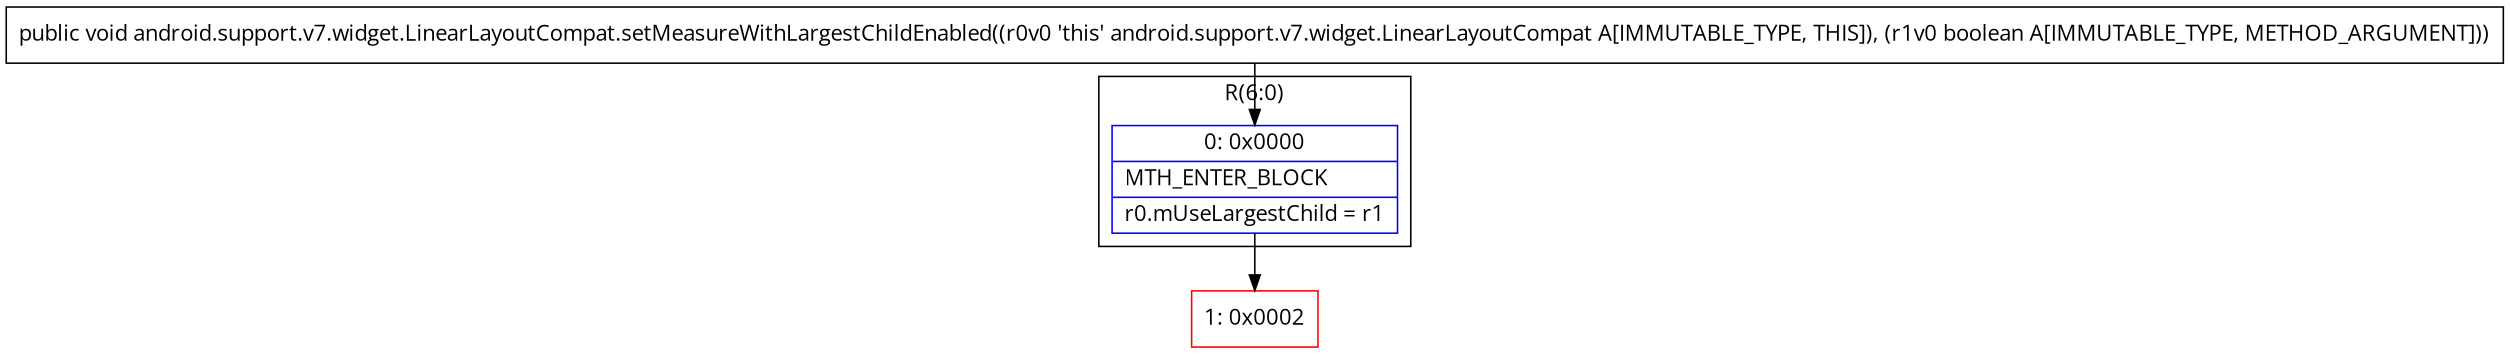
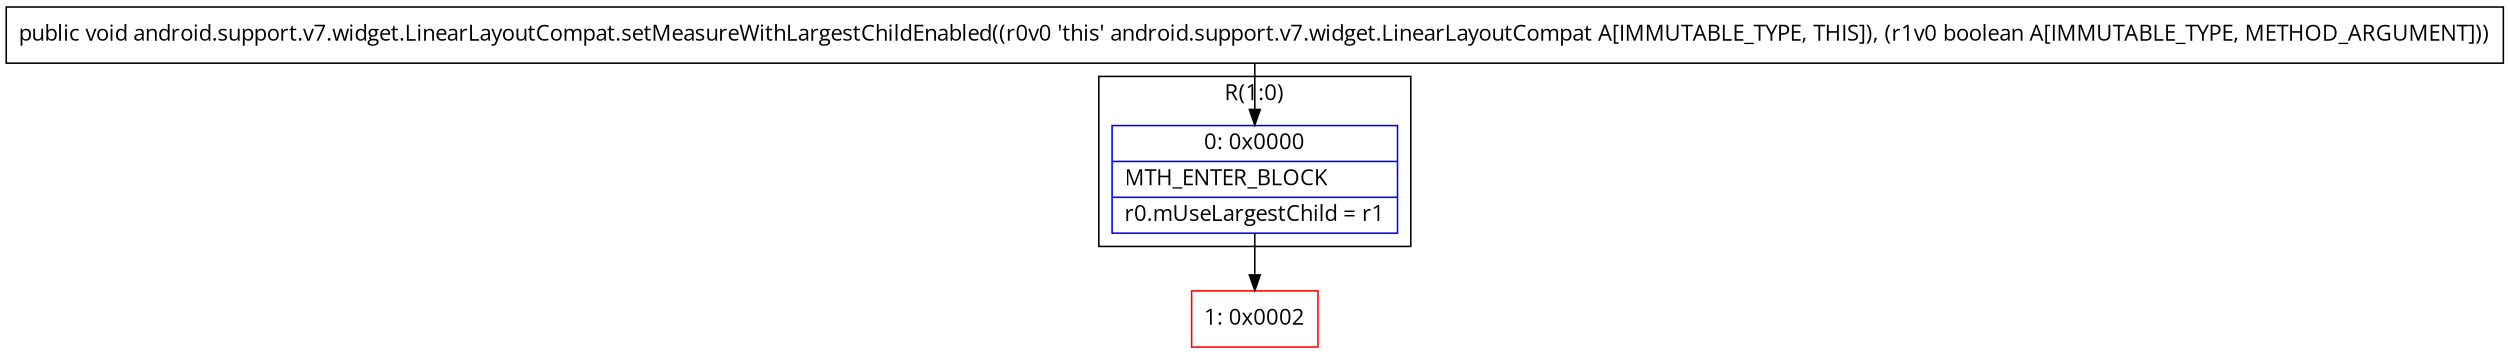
  digraph {
    fontname="Open Sans"
    node [shape=record fontname="Open Sans"]
    edge [fontname="Open Sans"]
    n1 [color=blue label="{0\:\ 0x0000|MTH_ENTER_BLOCK\l|r0.mUseLargestChild = r1\l}"]
    n2 [color=red label="{1\:\ 0x0002}"]
    n3 [label="{public void android.support.v7.widget.LinearLayoutCompat.setMeasureWithLargestChildEnabled((r0v0 'this' android.support.v7.widget.LinearLayoutCompat A[IMMUTABLE_TYPE, THIS]), (r1v0 boolean A[IMMUTABLE_TYPE, METHOD_ARGUMENT])) }"]
    subgraph cluster_1 {
-     label="R(6:0)"
+     label="R(1:0)"
      n1
    }
    n1 -> n2
    n3 -> n1
  }
